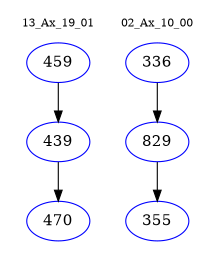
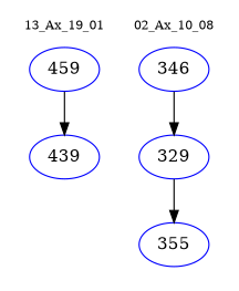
  digraph {
    node [color=blue]
    edge [color=black]
    n1 [label=459]
    n2 [label=439]
-   n3 [label=470]
-   n4 [label=336]
-   n5 [label=829]
+   n4 [label=346]
+   n5 [label=329]
    n6 [label=355]
    subgraph cluster_1 {
      color=white
      fontsize=10
      label="13_Ax_19_01"
      n1
      n2
-     n3
    }
    subgraph cluster_2 {
      color=white
      fontsize=10
-     label="02_Ax_10_00"
+     label="02_Ax_10_08"
      n4
      n5
      n6
    }
    n1 -> n2
-   n2 -> n3
    n4 -> n5
    n5 -> n6
  }
